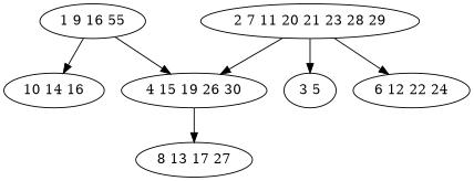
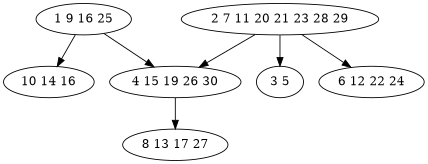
  digraph {
-   n1 [label="1 9 16 55"]
+   n1 [label="1 9 16 25"]
    n2 [label="10 14 16"]
    n3 [label="4 15 19 26 30"]
    n4 [label="2 7 11 20 21 23 28 29"]
    n5 [label="3 5"]
    n6 [label="6 12 22 24"]
    n7 [label="8 13 17 27"]
    n1 -> n2
    n1 -> n3
    n3 -> n7
    n4 -> n3
    n4 -> n5
    n4 -> n6
  }
